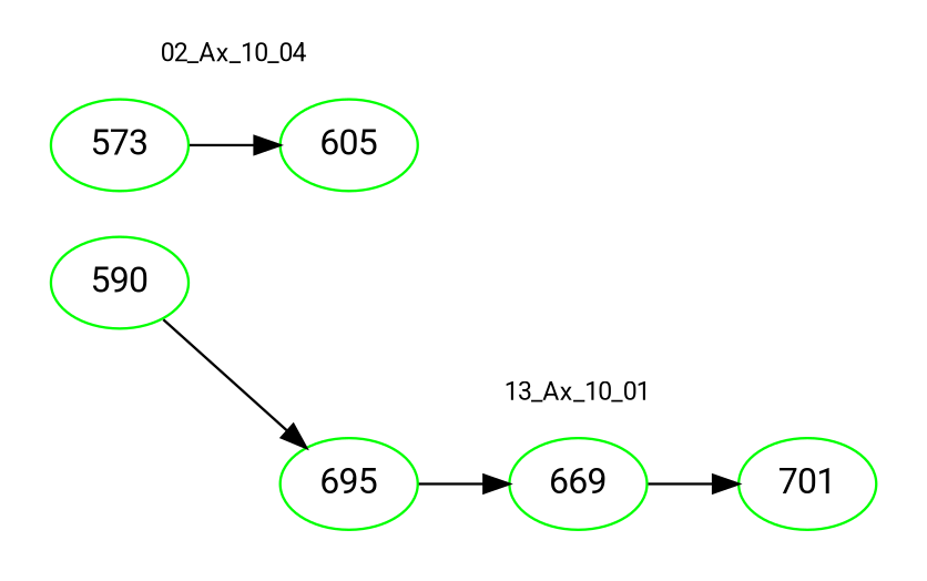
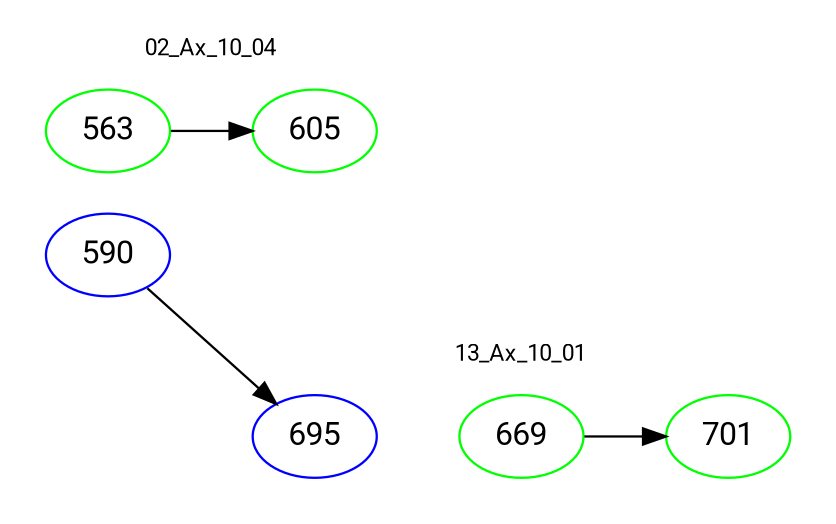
  digraph {
    fontname=Roboto
    rankdir=LR
    node [color=green fontname=Roboto]
    edge [color=black fontname=Roboto]
-   n1 [label=590]
-   n2 [label=573]
+   n1 [color=blue label=590]
+   n2 [label=563]
    n3 [label=605]
-   n4 [label=695]
+   n4 [color=blue label=695]
    n5 [label=669]
    n6 [label=701]
    subgraph cluster_1 {
      color=white
      fontsize=10
      label="02_Ax_10_04"
      n1
      n2
      n3
    }
    subgraph cluster_2 {
      color=white
      fontsize=10
      label="13_Ax_10_01"
      n4
      n5
      n6
    }
    n1 -> n4
    n2 -> n3
-   n4 -> n5
    n5 -> n6
  }
